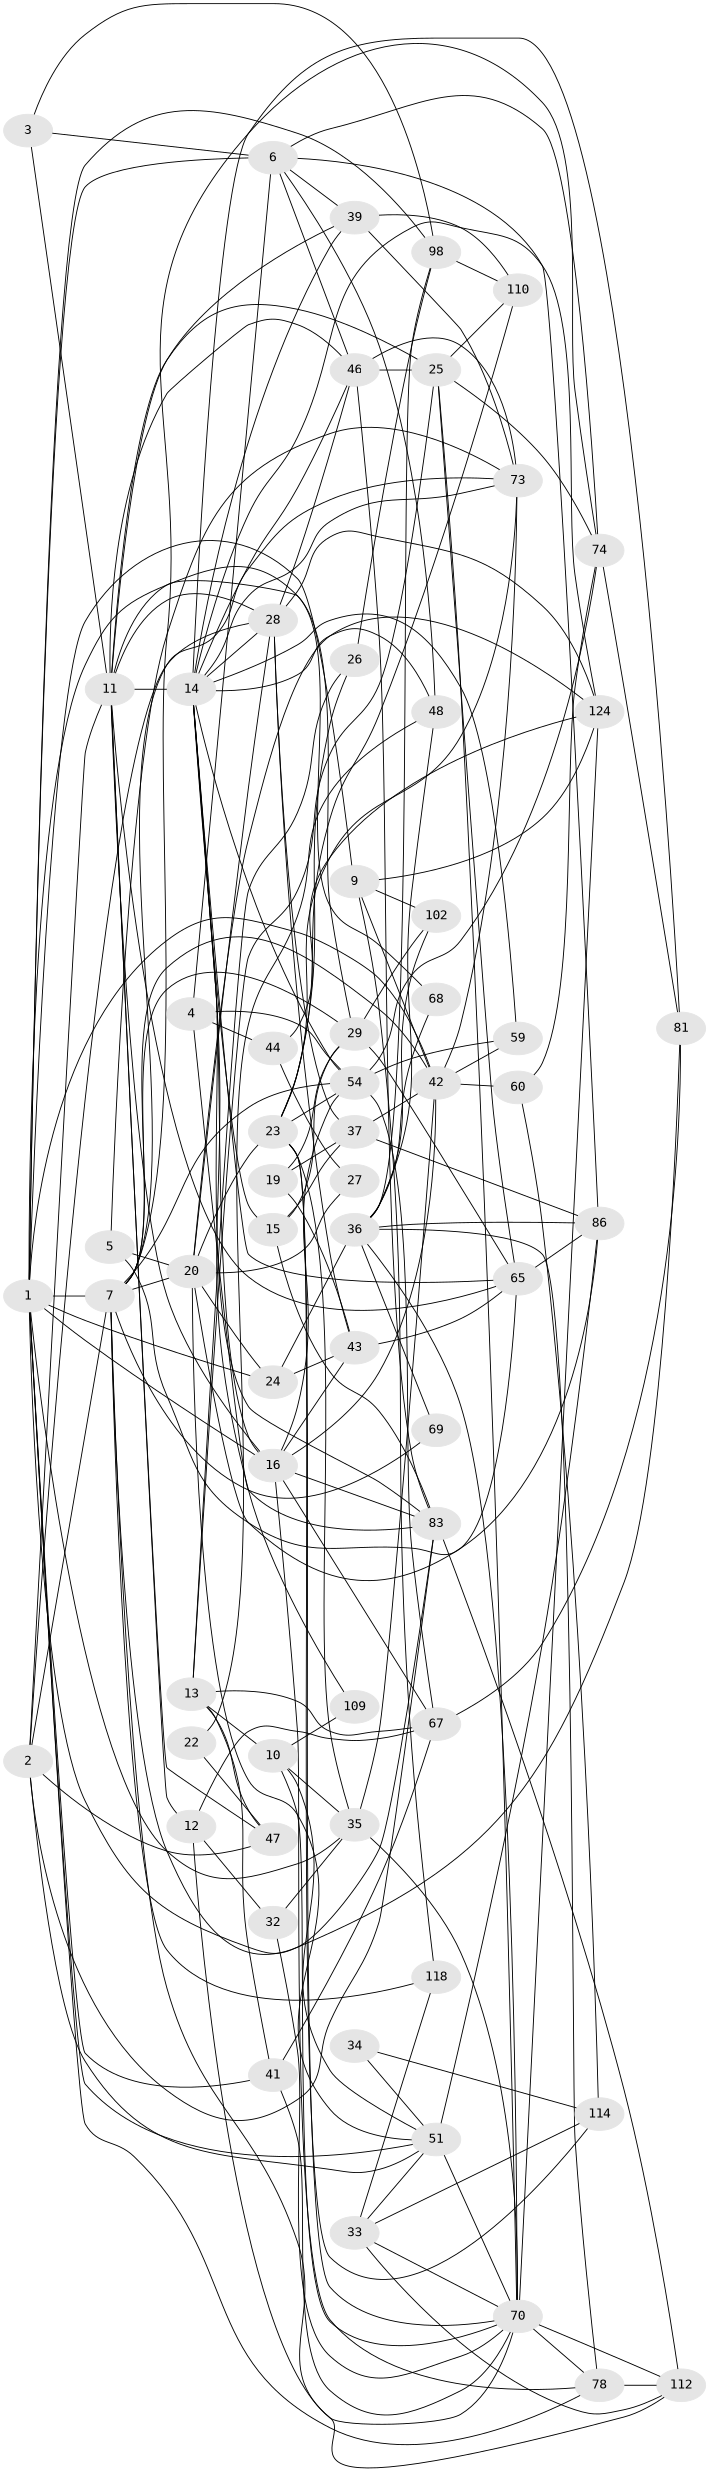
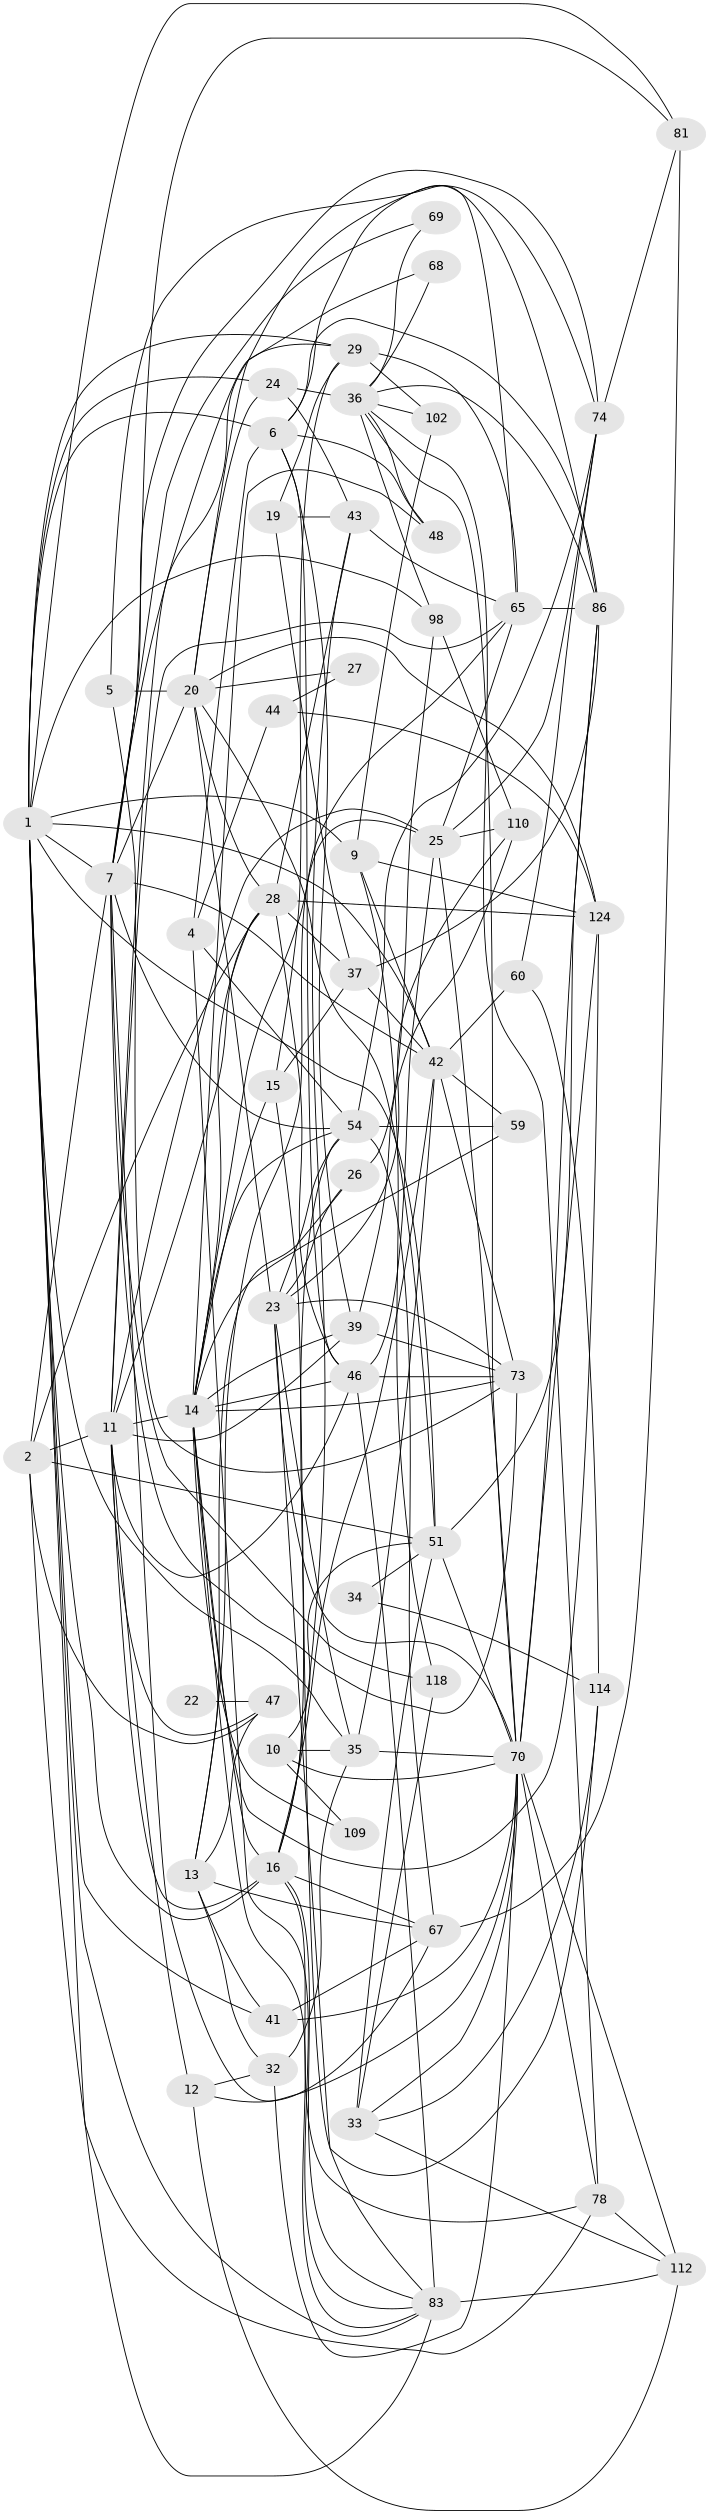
  graph {
    fontname="DejaVu Sans Mono"
    rankdir=LR
    node [color=gray90 fontname="DejaVu Sans Mono" style=filled]
    edge [fontname="DejaVu Sans Mono"]
    1 [super="+31+40"]
    6 [super="+89+8+38"]
    7 [super="+30"]
    9
    16 [super="+108+120"]
    24 [super="+61"]
    29 [super="+92"]
    35 [super="+94"]
    41 [super="+79"]
    42 [super="+121+91+115"]
    51 [super="+63"]
    78
    81
    83 [super="+90"]
    98
    39 [super="+64"]
    46 [super="+119"]
    48 [super="+50"]
    74
    86 [super="+88"]
    54 [super="+71"]
    20 [super="+85"]
    73 [super="+82"]
    69
    70 [super="+72"]
    118
    102
    124
    67 [super="+106"]
    43 [super="+45"]
    36 [super="+87+100"]
    65
    59
    60
    112 [super="+117"]
    110
    2 [super="+97"]
    11 [super="+21+18"]
    28 [super="+66"]
    47
    14 [super="+52+17+99+53"]
    12
    25 [super="+56"]
    68
    37
-   3 [super="+76"]
    4 [super="+105"]
    44
    27
    23 [super="+49+95+75"]
    5
    109
    15 [super="+57"]
    10 [super="+104"]
    32 [super="+107"]
    13
    26
    19
    114
    22
    33 [super="+55"]
    34
    1 -- 6 [weight=2]
    1 -- 7
    1 -- 9
    1 -- 16
    1 -- 24
    1 -- 29
    1 -- 35
    1 -- 41 [weight=2]
    1 -- 42 [weight=3]
    1 -- 51
    1 -- 78
-   14 -- 81
+   1 -- 81
    1 -- 83
    1 -- 98
    6 -- 39
    6 -- 46
    6 -- 48
    6 -- 74
    6 -- 86
    7 -- 29
    7 -- 42
    7 -- 81
    7 -- 74
    7 -- 54
    7 -- 20
    7 -- 73
    7 -- 69
    7 -- 70
    7 -- 118
    9 -- 42
    9 -- 118
    9 -- 102
    9 -- 124
    16 -- 42
    16 -- 78
    16 -- 83
    16 -- 54
    16 -- 67
    16 -- 43
    24 -- 43
    24 -- 36
    29 -- 102
    29 -- 65
    35 -- 42
    35 -- 70
    41 -- 70
    41 -- 67
    42 -- 73
    42 -- 59
    42 -- 60
    51 -- 86
    51 -- 70
    78 -- 112
    83 -- 112
    98 -- 110
    39 -- 73
    39 -- 110
    46 -- 83
    46 -- 73
    46 -- 25
    74 -- 81
    54 -- 74
    54 -- 67
    54 -- 59
    20 -- 24
    20 -- 51
    20 -- 86
    20 -- 124
    20 -- 28
    20 -- 27
    20 -- 23
    70 -- 78
+   70 -- 86
    70 -- 124
    70 -- 112
    67 -- 81
    43 -- 65
    36 -- 78
    36 -- 98
    36 -- 48
    36 -- 86
    36 -- 69
    36 -- 70
    36 -- 102
    36 -- 68
    65 -- 86
    60 -- 74
    60 -- 114
    2 -- 7
    2 -- 51
    2 -- 83
    2 -- 11
    2 -- 28
    2 -- 47
    11 -- 16
    11 -- 39
    11 -- 46
    11 -- 65
    11 -- 28
    11 -- 47
    11 -- 14 [weight=2]
    11 -- 12
    11 -- 25
    11 -- 68
    28 -- 46
    28 -- 124
    28 -- 43
    28 -- 37
    14 -- 16
    14 -- 83
    14 -- 39
    14 -- 46
    14 -- 48
    14 -- 54
    14 -- 73
    14 -- 124
    14 -- 65
    14 -- 59
    14 -- 28
    14 -- 109
    14 -- 15
    12 -- 67
    12 -- 112
    12 -- 32
    25 -- 74
    25 -- 70
    25 -- 65
    25 -- 110
    37 -- 42
    37 -- 86
-   3 -- 6
-   3 -- 98
-   3 -- 11
    4 -- 6
    4 -- 83
    4 -- 54
    4 -- 44
    44 -- 124
    44 -- 27
    23 -- 35
    23 -- 54
    23 -- 73
    23 -- 70 [weight=2]
    23 -- 110
    23 -- 26
    23 -- 114
    5 -- 20
    5 -- 73
    5 -- 65
    15 -- 29
    15 -- 83
    15 -- 37
    10 -- 35
    10 -- 51
    10 -- 70
    10 -- 109
    32 -- 35
    32 -- 70
    13 -- 41
    13 -- 67
    13 -- 47
    13 -- 25
-   13 -- 10
+   13 -- 32
    13 -- 26
    26 -- 98
    19 -- 29
    19 -- 43
    19 -- 37
-   22 -- 48
    22 -- 47
    33 -- 51
    33 -- 70
    33 -- 118
    33 -- 112
    33 -- 114
    34 -- 51
    34 -- 114
  }
